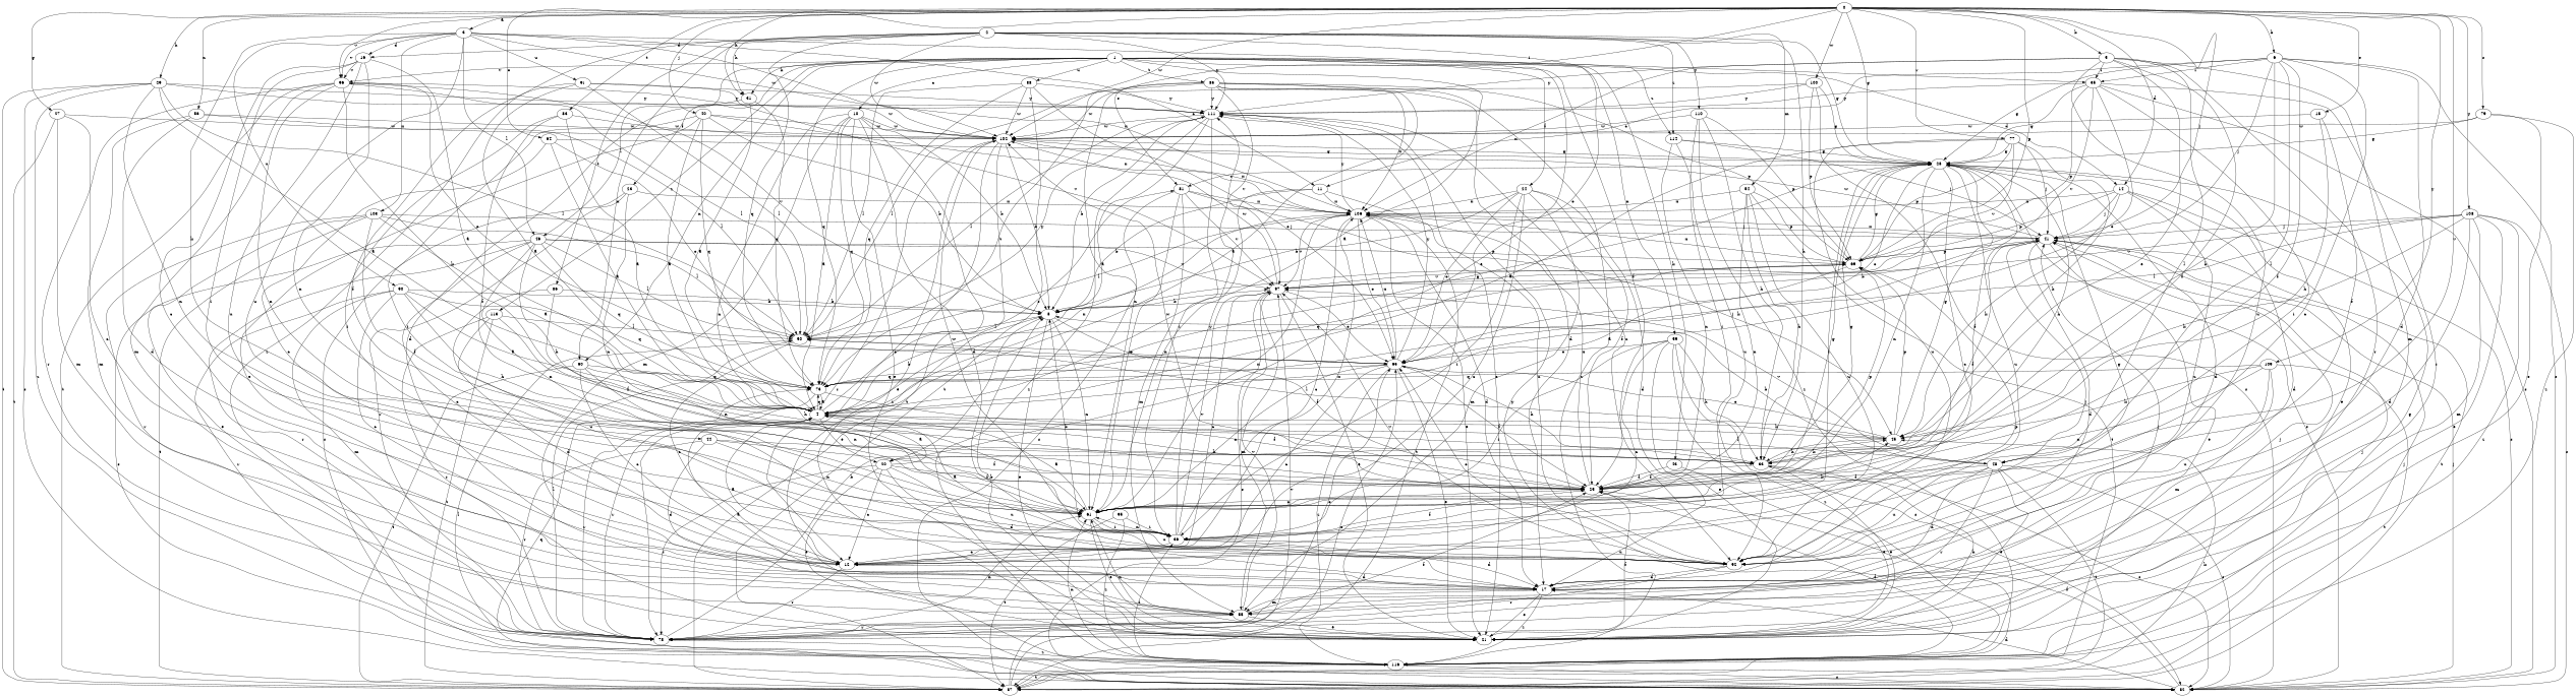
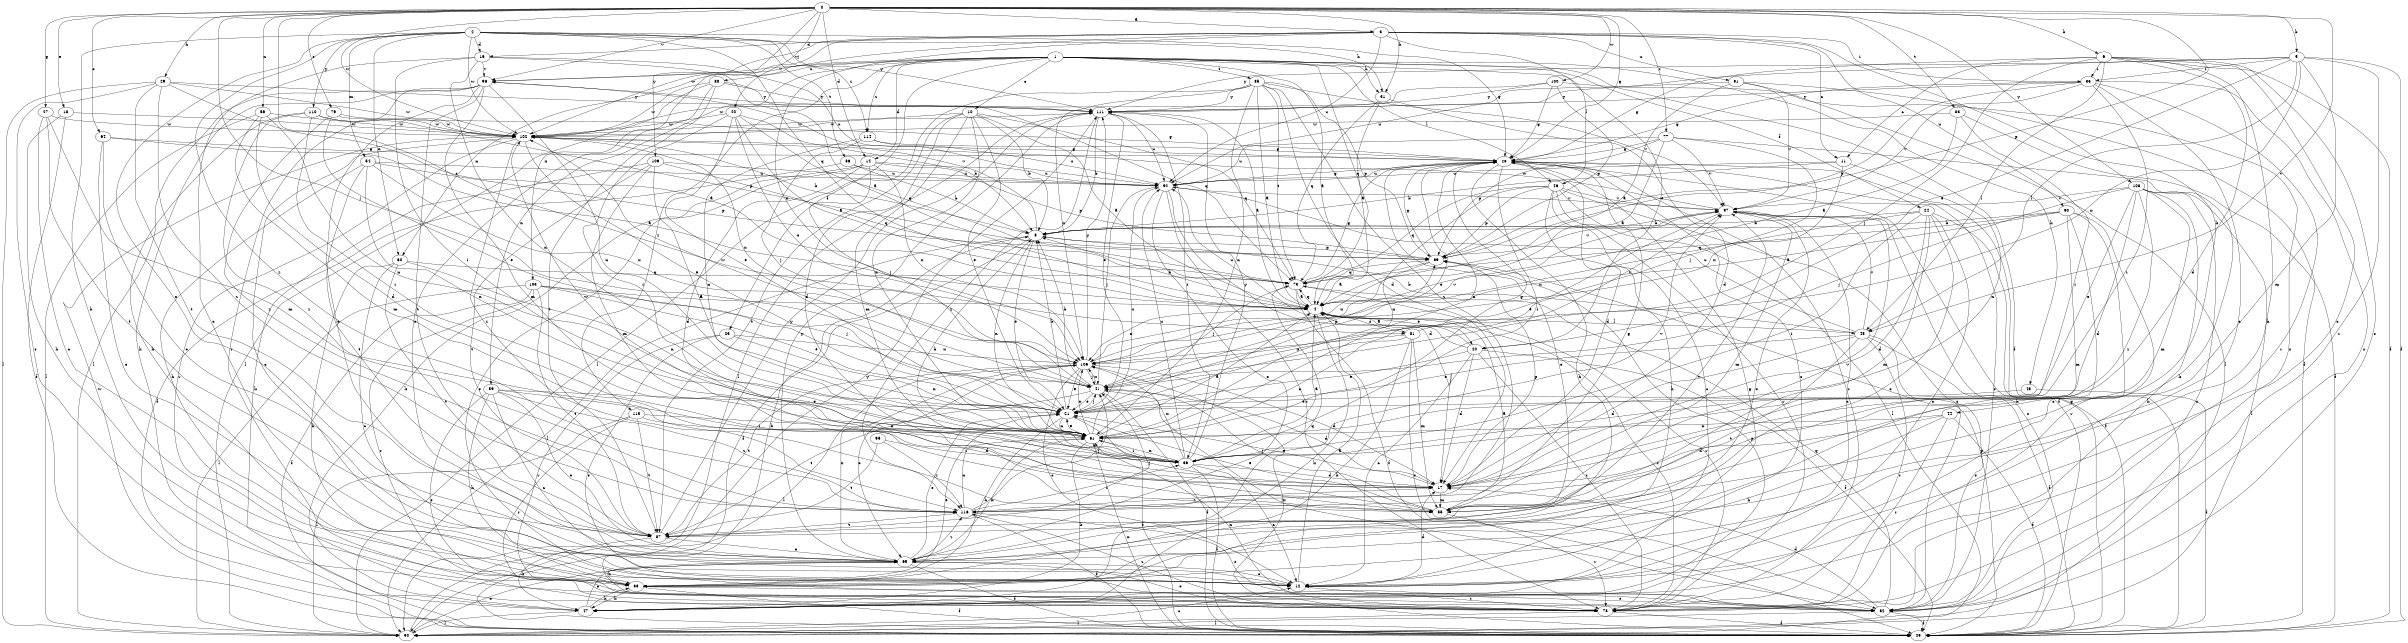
  strict digraph {
    0
    3
    5
    6
    14
    18
    27
    28
    29
    31
    40
    41
    56
    64
    69
    77
    79
    81
    83
    96
    100
    102
    108
    109
    48
    46
    16
    11
    35
    44
    90
    91
    92
    103
    106
    20
    25
    111
    78
    55
    33
    12
    17
    82
-   45
+   45 [label=47]
    87
    65
    21
    61
    36
    4
    116
    50
    73
    8
    97
    95
    1
    10
    23
    24
    43
    59
    60
    85
    88
    113
    114
    2
    54
    86
    110
    0 -> 3 [label=a]
    0 -> 5 [label=b]
    0 -> 6 [label=b]
    0 -> 14 [label=d]
    0 -> 18 [label=e]
    0 -> 27 [label=g]
    0 -> 28 [label=g]
    0 -> 29 [label=h]
    0 -> 31 [label=h]
    0 -> 40 [label=j]
    0 -> 41 [label=j]
    0 -> 56 [label=n]
    0 -> 64 [label=o]
    0 -> 69 [label=p]
    0 -> 77 [label=r]
    0 -> 79 [label=s]
    0 -> 81 [label=s]
    0 -> 83 [label=t]
    0 -> 96 [label=v]
    0 -> 100 [label=w]
    0 -> 102 [label=w]
    0 -> 108 [label=y]
    0 -> 109 [label=y]
    0 -> 48 [label=v]
    3 -> 96 [label=v]
    3 -> 102 [label=w]
    3 -> 46 [label=l]
    3 -> 16 [label=d]
    3 -> 11 [label=c]
    3 -> 35 [label=i]
    3 -> 44 [label=k]
    3 -> 90 [label=u]
    3 -> 91 [label=u]
    3 -> 92 [label=u]
    3 -> 103 [label=x]
    3 -> 106 [label=x]
    5 -> 48 [label=l]
    5 -> 35 [label=i]
    5 -> 92 [label=u]
    5 -> 106 [label=x]
    5 -> 20 [label=e]
    5 -> 25 [label=f]
    5 -> 111 [label=y]
    5 -> 78 [label=r]
    5 -> 55 [label=m]
    6 -> 28 [label=g]
    6 -> 41 [label=j]
    6 -> 48 [label=l]
    6 -> 11 [label=c]
    6 -> 35 [label=i]
    6 -> 25 [label=f]
    6 -> 33 [label=h]
    6 -> 12 [label=c]
    6 -> 17 [label=d]
    6 -> 82 [label=s]
    14 -> 41 [label=j]
    14 -> 69 [label=p]
    14 -> 92 [label=u]
    14 -> 106 [label=x]
    14 -> 17 [label=d]
    14 -> 82 [label=s]
    14 -> 45 [label=k]
    18 -> 102 [label=w]
    18 -> 25 [label=f]
    18 -> 33 [label=h]
    27 -> 102 [label=w]
    27 -> 55 [label=m]
    27 -> 12 [label=c]
    27 -> 87 [label=t]
    28 -> 92 [label=u]
    28 -> 25 [label=f]
-   28 -> 81 [label=r]
+   28 -> 78 [label=r]
    28 -> 33 [label=h]
    28 -> 12 [label=c]
    28 -> 17 [label=d]
    28 -> 82 [label=s]
    28 -> 65 [label=o]
    28 -> 21 [label=e]
    28 -> 61 [label=n]
    28 -> 36 [label=i]
    29 -> 102 [label=w]
    29 -> 111 [label=y]
    29 -> 82 [label=s]
    29 -> 87 [label=t]
    29 -> 4 [label=a]
    29 -> 116 [label=z]
    29 -> 50 [label=l]
    31 -> 17 [label=d]
    31 -> 4 [label=a]
    31 -> 73 [label=q]
    40 -> 102 [label=w]
    40 -> 106 [label=x]
    40 -> 21 [label=e]
    40 -> 36 [label=i]
    40 -> 4 [label=a]
    40 -> 73 [label=q]
    40 -> 8 [label=b]
    41 -> 69 [label=p]
    41 -> 102 [label=w]
    41 -> 106 [label=x]
    41 -> 25 [label=f]
    41 -> 17 [label=d]
    41 -> 87 [label=t]
    41 -> 21 [label=e]
    41 -> 8 [label=b]
    56 -> 102 [label=w]
    56 -> 55 [label=m]
    56 -> 17 [label=d]
-   29 -> 61 [label=n]
+   56 -> 61 [label=n]
    56 -> 50 [label=l]
    64 -> 28 [label=g]
    64 -> 12 [label=c]
    64 -> 65 [label=o]
    64 -> 4 [label=a]
    69 -> 28 [label=g]
    69 -> 106 [label=x]
    69 -> 4 [label=a]
    69 -> 73 [label=q]
    69 -> 97 [label=v]
    77 -> 28 [label=g]
    77 -> 41 [label=j]
    77 -> 69 [label=p]
    77 -> 92 [label=u]
    77 -> 45 [label=k]
    77 -> 4 [label=a]
    77 -> 97 [label=v]
    79 -> 28 [label=g]
    79 -> 102 [label=w]
    79 -> 21 [label=e]
    79 -> 116 [label=z]
    81 -> 106 [label=x]
    81 -> 55 [label=m]
    81 -> 82 [label=s]
    81 -> 45 [label=k]
    81 -> 61 [label=n]
    81 -> 97 [label=v]
    83 -> 102 [label=w]
    83 -> 25 [label=f]
    83 -> 36 [label=i]
    83 -> 4 [label=a]
    96 -> 111 [label=y]
    96 -> 78 [label=r]
    96 -> 55 [label=m]
    96 -> 45 [label=k]
    96 -> 87 [label=t]
    96 -> 65 [label=o]
    96 -> 61 [label=n]
    96 -> 50 [label=l]
    100 -> 28 [label=g]
    100 -> 69 [label=p]
    100 -> 102 [label=w]
    100 -> 111 [label=y]
    100 -> 82 [label=s]
    102 -> 28 [label=g]
    102 -> 106 [label=x]
    102 -> 78 [label=r]
    102 -> 12 [label=c]
    102 -> 21 [label=e]
    102 -> 116 [label=z]
    102 -> 8 [label=b]
    108 -> 41 [label=j]
    108 -> 55 [label=m]
    108 -> 17 [label=d]
    108 -> 82 [label=s]
    108 -> 45 [label=k]
    108 -> 21 [label=e]
    108 -> 116 [label=z]
    108 -> 50 [label=l]
    108 -> 97 [label=v]
    109 -> 92 [label=u]
    109 -> 55 [label=m]
    109 -> 45 [label=k]
    109 -> 87 [label=t]
    109 -> 61 [label=n]
    109 -> 73 [label=q]
    48 -> 92 [label=u]
    48 -> 25 [label=f]
    48 -> 78 [label=r]
    48 -> 17 [label=d]
    48 -> 82 [label=s]
    48 -> 87 [label=t]
    48 -> 21 [label=e]
    48 -> 8 [label=b]
    48 -> 97 [label=v]
    46 -> 69 [label=p]
    46 -> 78 [label=r]
    46 -> 33 [label=h]
    46 -> 12 [label=c]
    46 -> 82 [label=s]
    46 -> 61 [label=n]
    46 -> 50 [label=l]
    46 -> 73 [label=q]
    46 -> 97 [label=v]
    16 -> 96 [label=v]
    16 -> 92 [label=u]
    16 -> 12 [label=c]
    16 -> 61 [label=n]
    16 -> 36 [label=i]
    16 -> 4 [label=a]
    11 -> 92 [label=u]
    11 -> 106 [label=x]
    11 -> 61 [label=n]
    11 -> 8 [label=b]
    35 -> 28 [label=g]
    35 -> 69 [label=p]
    35 -> 111 [label=y]
    35 -> 78 [label=r]
    35 -> 82 [label=s]
    35 -> 65 [label=o]
    35 -> 36 [label=i]
    35 -> 97 [label=v]
    44 -> 25 [label=f]
    44 -> 78 [label=r]
    44 -> 33 [label=h]
    44 -> 17 [label=d]
    44 -> 61 [label=n]
    90 -> 78 [label=r]
    90 -> 55 [label=m]
    90 -> 33 [label=h]
    90 -> 12 [label=c]
    90 -> 4 [label=a]
    90 -> 73 [label=q]
    90 -> 8 [label=b]
    91 -> 25 [label=f]
    91 -> 111 [label=y]
    91 -> 4 [label=a]
    91 -> 50 [label=l]
    91 -> 97 [label=v]
    92 -> 28 [label=g]
    92 -> 41 [label=j]
    92 -> 78 [label=r]
    92 -> 17 [label=d]
    92 -> 65 [label=o]
    92 -> 97 [label=v]
    103 -> 41 [label=j]
    103 -> 25 [label=f]
    103 -> 78 [label=r]
    103 -> 87 [label=t]
    103 -> 21 [label=e]
    103 -> 4 [label=a]
    103 -> 50 [label=l]
    106 -> 41 [label=j]
    106 -> 111 [label=y]
    106 -> 12 [label=c]
    106 -> 17 [label=d]
    106 -> 87 [label=t]
    106 -> 65 [label=o]
    106 -> 21 [label=e]
    106 -> 50 [label=l]
    106 -> 97 [label=v]
    20 -> 92 [label=u]
    20 -> 25 [label=f]
    20 -> 78 [label=r]
    20 -> 12 [label=c]
    20 -> 17 [label=d]
    20 -> 21 [label=e]
    20 -> 4 [label=a]
    25 -> 28 [label=g]
    25 -> 69 [label=p]
    25 -> 102 [label=w]
    25 -> 106 [label=x]
    25 -> 61 [label=n]
    111 -> 102 [label=w]
    111 -> 92 [label=u]
    111 -> 21 [label=e]
    111 -> 36 [label=i]
    111 -> 4 [label=a]
    111 -> 116 [label=z]
    111 -> 50 [label=l]
    111 -> 8 [label=b]
    78 -> 25 [label=f]
    78 -> 65 [label=o]
    78 -> 61 [label=n]
    78 -> 116 [label=z]
    78 -> 50 [label=l]
    78 -> 8 [label=b]
    55 -> 41 [label=j]
    55 -> 78 [label=r]
    55 -> 21 [label=e]
    55 -> 4 [label=a]
    55 -> 97 [label=v]
    33 -> 25 [label=f]
    33 -> 82 [label=s]
    33 -> 45 [label=k]
    33 -> 21 [label=e]
    12 -> 78 [label=r]
    12 -> 17 [label=d]
    12 -> 4 [label=a]
    17 -> 69 [label=p]
    17 -> 55 [label=m]
    17 -> 21 [label=e]
    17 -> 116 [label=z]
    82 -> 41 [label=j]
    82 -> 25 [label=f]
    82 -> 17 [label=d]
    82 -> 50 [label=l]
    82 -> 73 [label=q]
    45 -> 28 [label=g]
    45 -> 69 [label=p]
    45 -> 33 [label=h]
    45 -> 65 [label=o]
    45 -> 50 [label=l]
    87 -> 41 [label=j]
    87 -> 111 [label=y]
    87 -> 45 [label=k]
    87 -> 65 [label=o]
    87 -> 97 [label=v]
    65 -> 106 [label=x]
    65 -> 25 [label=f]
    65 -> 111 [label=y]
    65 -> 33 [label=h]
    65 -> 12 [label=c]
    65 -> 21 [label=e]
    65 -> 61 [label=n]
    65 -> 116 [label=z]
    65 -> 73 [label=q]
    21 -> 41 [label=j]
    21 -> 25 [label=f]
    21 -> 33 [label=h]
    21 -> 61 [label=n]
    21 -> 8 [label=b]
    61 -> 28 [label=g]
    61 -> 92 [label=u]
    61 -> 106 [label=x]
    61 -> 45 [label=k]
    61 -> 21 [label=e]
    61 -> 36 [label=i]
    61 -> 4 [label=a]
    36 -> 102 [label=w]
    36 -> 92 [label=u]
    36 -> 106 [label=x]
    36 -> 25 [label=f]
    36 -> 111 [label=y]
    36 -> 12 [label=c]
    36 -> 17 [label=d]
    36 -> 61 [label=n]
    36 -> 4 [label=a]
    36 -> 8 [label=b]
    36 -> 97 [label=v]
    4 -> 81 [label=s]
    4 -> 48 [label=l]
    4 -> 106 [label=x]
    4 -> 20 [label=e]
    4 -> 78 [label=r]
    4 -> 45 [label=k]
    4 -> 73 [label=q]
    4 -> 8 [label=b]
    116 -> 28 [label=g]
    116 -> 41 [label=j]
    116 -> 25 [label=f]
    116 -> 82 [label=s]
    116 -> 87 [label=t]
    116 -> 61 [label=n]
    116 -> 36 [label=i]
    50 -> 111 [label=y]
    50 -> 12 [label=c]
    50 -> 65 [label=o]
    73 -> 28 [label=g]
    73 -> 41 [label=j]
    73 -> 25 [label=f]
    73 -> 78 [label=r]
    73 -> 4 [label=a]
    8 -> 69 [label=p]
    8 -> 96 [label=v]
    8 -> 25 [label=f]
    8 -> 21 [label=e]
    8 -> 61 [label=n]
    8 -> 50 [label=l]
    97 -> 102 [label=w]
    97 -> 55 [label=m]
    97 -> 12 [label=c]
    97 -> 82 [label=s]
    97 -> 65 [label=o]
    97 -> 21 [label=e]
    97 -> 8 [label=b]
    95 -> 87 [label=t]
    95 -> 36 [label=i]
    95 -> 116 [label=z]
    1 -> 14 [label=d]
    1 -> 31 [label=h]
    1 -> 96 [label=v]
    1 -> 46 [label=l]
    1 -> 20 [label=e]
    1 -> 25 [label=f]
    1 -> 4 [label=a]
    1 -> 73 [label=q]
    1 -> 10 [label=c]
    1 -> 23 [label=f]
    1 -> 24 [label=f]
    1 -> 43 [label=k]
    1 -> 59 [label=n]
    1 -> 60 [label=n]
    1 -> 85 [label=t]
    1 -> 88 [label=u]
    1 -> 113 [label=z]
    1 -> 114 [label=z]
    10 -> 102 [label=w]
    10 -> 55 [label=m]
    10 -> 17 [label=d]
    10 -> 87 [label=t]
    10 -> 21 [label=e]
    10 -> 61 [label=n]
    10 -> 4 [label=a]
    10 -> 73 [label=q]
    10 -> 8 [label=b]
    23 -> 106 [label=x]
    23 -> 78 [label=r]
    23 -> 82 [label=s]
    23 -> 61 [label=n]
    24 -> 106 [label=x]
    24 -> 25 [label=f]
    24 -> 55 [label=m]
    24 -> 12 [label=c]
    24 -> 17 [label=d]
    24 -> 65 [label=o]
    24 -> 36 [label=i]
    24 -> 8 [label=b]
    43 -> 25 [label=f]
    43 -> 21 [label=e]
    59 -> 33 [label=h]
    59 -> 12 [label=c]
    59 -> 82 [label=s]
    59 -> 65 [label=o]
    59 -> 21 [label=e]
    59 -> 36 [label=i]
    59 -> 116 [label=z]
    60 -> 33 [label=h]
    60 -> 12 [label=c]
    60 -> 87 [label=t]
    60 -> 61 [label=n]
    60 -> 73 [label=q]
    85 -> 69 [label=p]
    85 -> 106 [label=x]
    85 -> 111 [label=y]
    85 -> 17 [label=d]
    85 -> 61 [label=n]
    85 -> 4 [label=a]
    85 -> 116 [label=z]
    85 -> 50 [label=l]
    85 -> 73 [label=t]
    85 -> 97 [label=v]
    88 -> 102 [label=w]
    88 -> 111 [label=y]
    88 -> 87 [label=t]
    88 -> 65 [label=o]
    88 -> 50 [label=l]
    88 -> 73 [label=q]
    113 -> 78 [label=r]
    113 -> 17 [label=d]
    113 -> 87 [label=t]
    113 -> 61 [label=n]
    113 -> 50 [label=l]
    114 -> 28 [label=g]
    114 -> 41 [label=j]
    114 -> 92 [label=u]
    114 -> 61 [label=n]
    2 -> 28 [label=g]
    2 -> 31 [label=h]
    2 -> 102 [label=w]
    2 -> 16 [label=d]
    2 -> 111 [label=y]
    2 -> 33 [label=h]
    2 -> 65 [label=o]
    2 -> 116 [label=z]
    2 -> 73 [label=q]
    2 -> 60 [label=n]
    2 -> 114 [label=z]
    2 -> 54 [label=m]
    2 -> 86 [label=t]
    2 -> 110 [label=y]
    54 -> 69 [label=p]
    54 -> 92 [label=u]
    54 -> 106 [label=x]
    54 -> 33 [label=h]
    54 -> 87 [label=t]
    54 -> 61 [label=n]
    86 -> 92 [label=u]
    86 -> 25 [label=f]
    86 -> 8 [label=b]
    110 -> 69 [label=p]
    110 -> 102 [label=w]
    110 -> 33 [label=h]
    110 -> 36 [label=i]
    110 -> 116 [label=z]
  }
